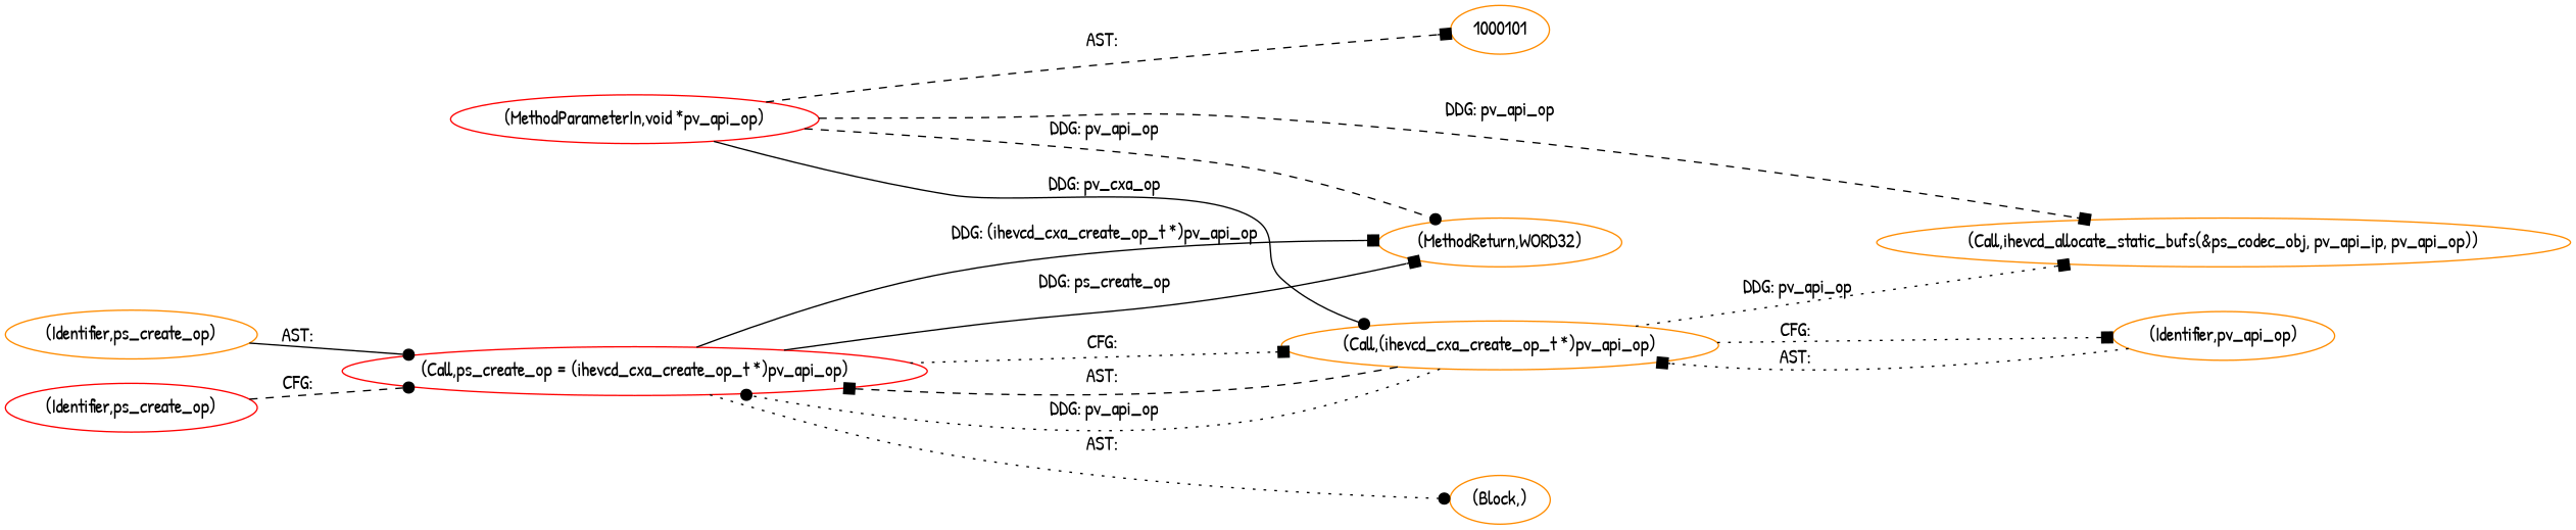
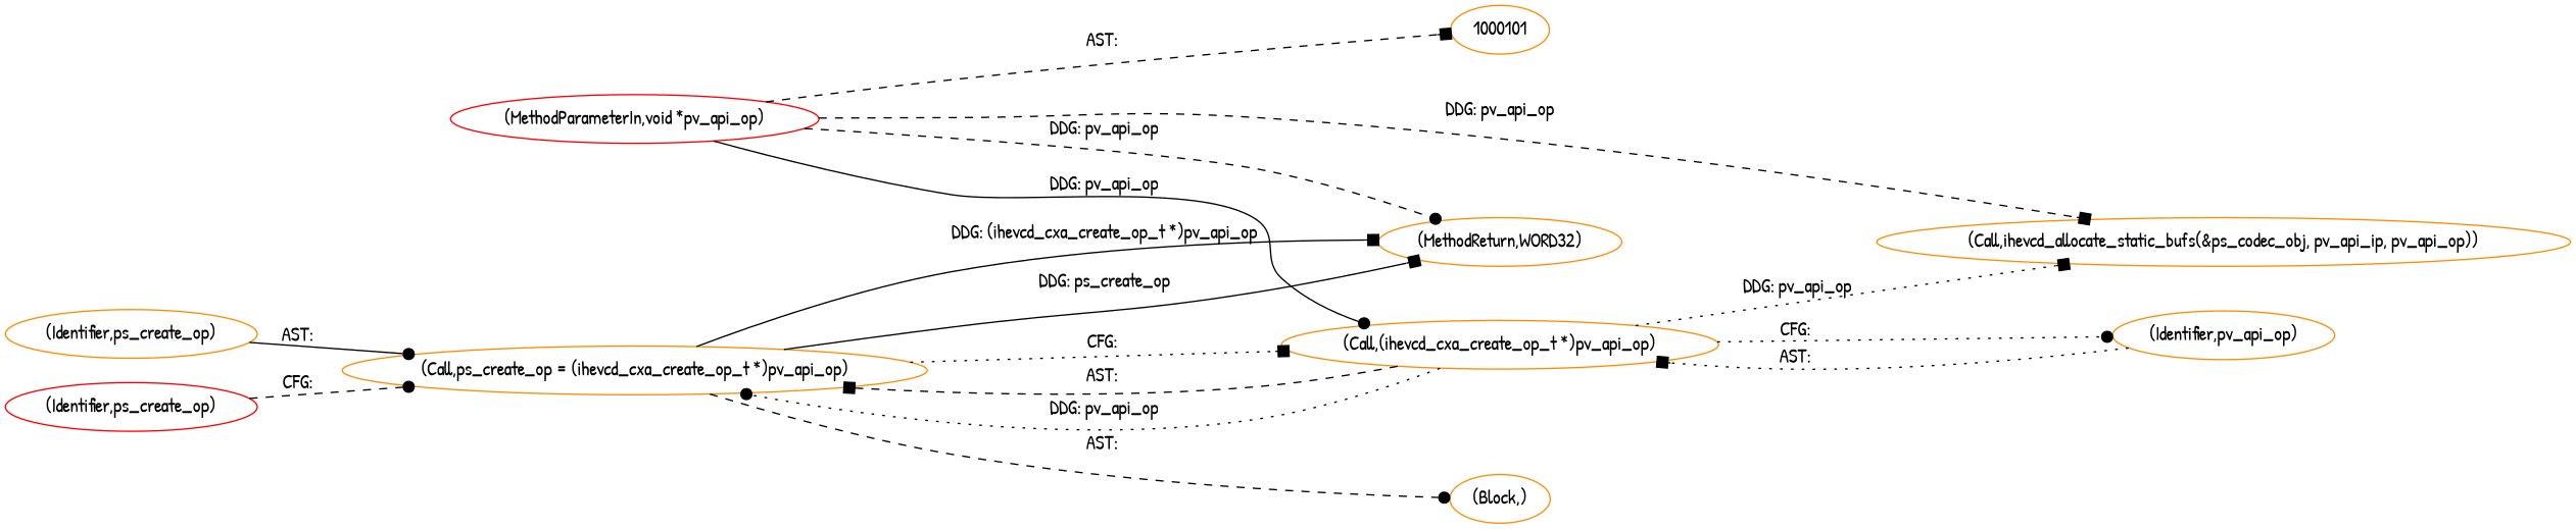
  digraph {
    fontname="Patrick Hand"
    rankdir=LR
    node [color=darkorange fontname="Patrick Hand"]
    edge [arrowhead=box fontname="Patrick Hand" style=dotted]
-   n1 [color=red label="(Call,ps_create_op = (ihevcd_cxa_create_op_t *)pv_api_op)"]
+   n1 [label="(Call,ps_create_op = (ihevcd_cxa_create_op_t *)pv_api_op)"]
    n2 [label="(Call,(ihevcd_cxa_create_op_t *)pv_api_op)"]
    n3 [label="(MethodReturn,WORD32)"]
    n4 [label="(Block,)"]
    n5 [label="(Call,ihevcd_allocate_static_bufs(&ps_codec_obj, pv_api_ip, pv_api_op))"]
    n6 [label="(Identifier,pv_api_op)"]
    n7 [color=red label="(MethodParameterIn,void *pv_api_op)"]
    1000101
    n9 [label="(Identifier,ps_create_op)"]
    n10 [color=red label="(Identifier,ps_create_op)"]
    n1 -> n2 [label="CFG: "]
    n1 -> n3 [label="DDG: ps_create_op" style=solid]
    n1 -> n3 [label="DDG: (ihevcd_cxa_create_op_t *)pv_api_op" style=solid]
-   n1 -> n4 [arrowhead=dot label="AST: "]
+   n1 -> n4 [arrowhead=dot label="AST: " style=dashed]
    n2 -> n1 [label="AST: " style=dashed]
    n2 -> n1 [arrowhead=dot label="DDG: pv_api_op"]
    n2 -> n5 [label="DDG: pv_api_op"]
-   n2 -> n6 [label="CFG: "]
+   n2 -> n6 [arrowhead=dot label="CFG: "]
    n6 -> n2 [label="AST: "]
-   n7 -> n2 [arrowhead=dot label="DDG: pv_cxa_op" style=solid]
+   n7 -> n2 [arrowhead=dot label="DDG: pv_api_op" style=solid]
    n7 -> n3 [arrowhead=dot label="DDG: pv_api_op" style=dashed]
    n7 -> n5 [label="DDG: pv_api_op" style=dashed]
    n7 -> 1000101 [label="AST: " style=dashed]
    n9 -> n1 [arrowhead=dot label="AST: " style=solid]
    n10 -> n1 [arrowhead=dot label="CFG: " style=dashed]
  }
